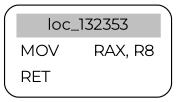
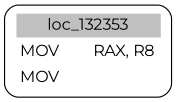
  digraph {
    fontname=Montserrat
-   n1 [fontname=Montserrat label=<<table border="0" cellborder="0" cellpadding="3"><tr><td align="center" colspan="2" bgcolor="grey">loc_132353</td></tr><tr><td align="left">MOV        RAX, R8</td></tr><tr><td align="left">RET        </td></tr></table>> shape=Mrecord]
+   n1 [fontname=Montserrat label=<<table border="0" cellborder="0" cellpadding="3"><tr><td align="center" colspan="2" bgcolor="grey">loc_132353</td></tr><tr><td align="left">MOV        RAX, R8</td></tr><tr><td align="left">MOV        </td></tr></table>> shape=Mrecord]
  }
